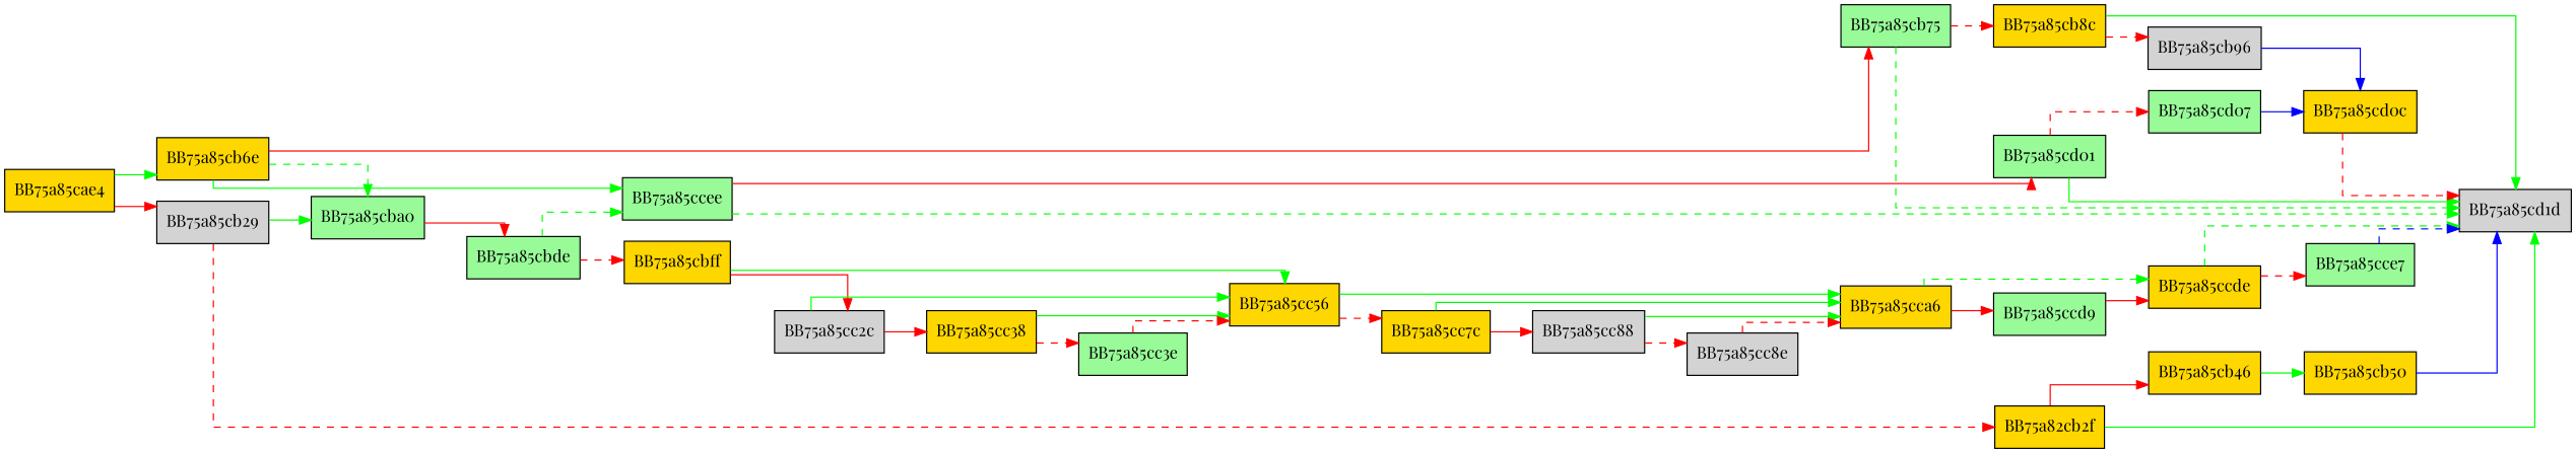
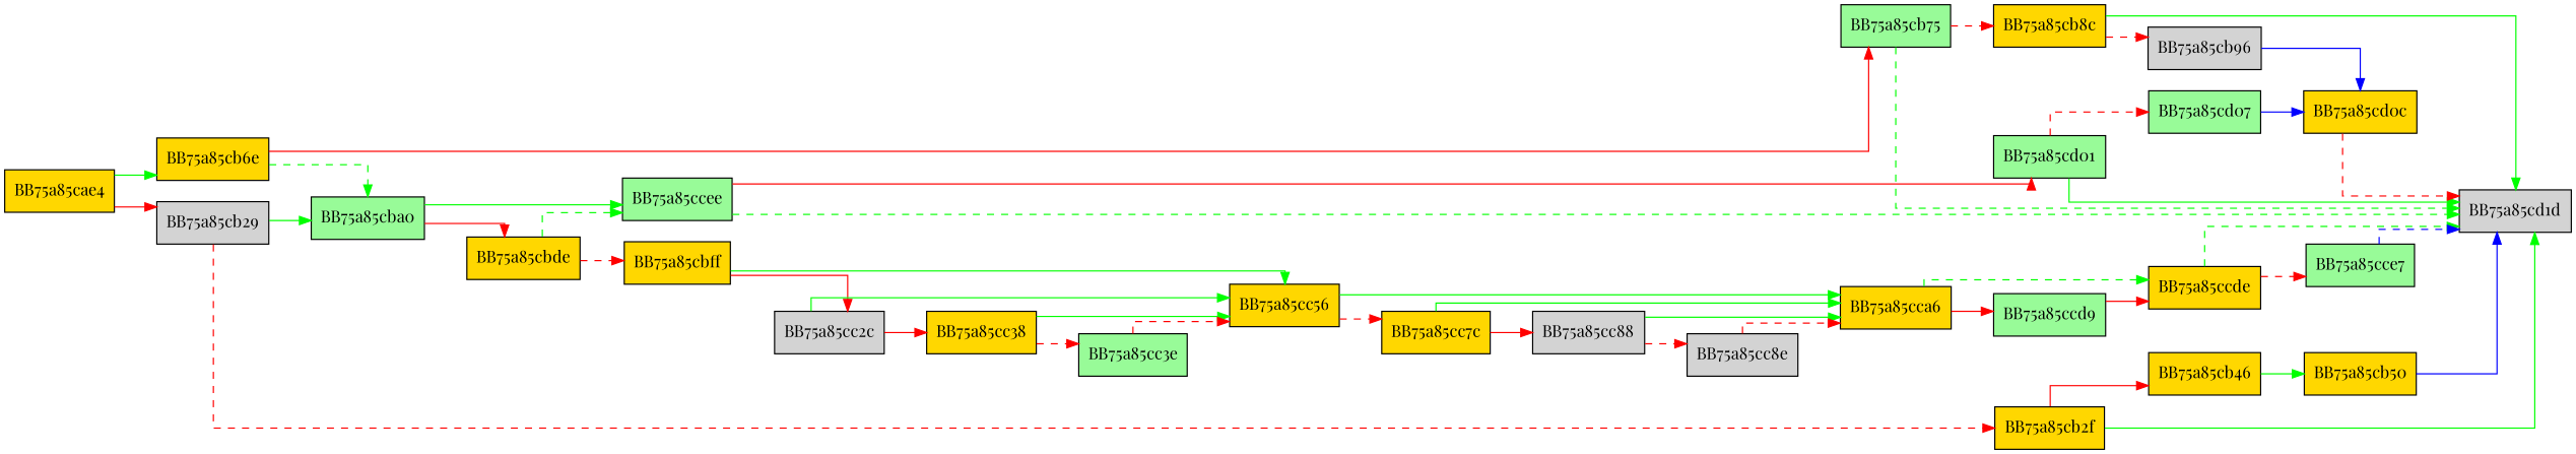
  digraph {
    fontname="Playfair Display"
    rankdir=LR
    splines=ortho
    node [fillcolor=gold fontname="Playfair Display" shape=box style=filled]
    edge [color=red fontname="Playfair Display" style=solid]
    BB75a85cae4
    BB75a85cb6e
    BB75a85cb29 [fillcolor=lightgrey]
    BB75a85cba0 [fillcolor=palegreen]
    BB75a85cb75 [fillcolor=palegreen]
-   BB75a85cb2f [label=BB75a82cb2f]
+   BB75a85cb2f
    BB75a85ccee [fillcolor=palegreen]
-   BB75a85cbde [fillcolor=palegreen]
+   BB75a85cbde
    BB75a85cd1d [fillcolor=lightgrey]
    BB75a85cb8c
    BB75a85cb46
    BB75a85cd01 [fillcolor=palegreen]
    BB75a85cbff
    BB75a85cb50
    BB75a85cb96 [fillcolor=lightgrey]
    BB75a85cd0c
    BB75a85cd07 [fillcolor=palegreen]
    BB75a85cc56
    BB75a85cc2c [fillcolor=lightgrey]
    BB75a85cca6
    BB75a85cc7c
    BB75a85cc38
    BB75a85ccde
    BB75a85ccd9 [fillcolor=palegreen]
    BB75a85cc88 [fillcolor=lightgrey]
    BB75a85cc3e [fillcolor=palegreen]
    BB75a85cce7 [fillcolor=palegreen]
    BB75a85cc8e [fillcolor=lightgrey]
    BB75a85cae4 -> BB75a85cb6e [color=green]
    BB75a85cae4 -> BB75a85cb29
    BB75a85cb6e -> BB75a85cba0 [color=green style=dashed]
    BB75a85cb6e -> BB75a85cb75
    BB75a85cb29 -> BB75a85cba0 [color=green]
    BB75a85cb29 -> BB75a85cb2f [style=dashed]
-   BB75a85cb6e -> BB75a85ccee [color=green]
+   BB75a85cba0 -> BB75a85ccee [color=green]
    BB75a85cba0 -> BB75a85cbde
    BB75a85cb75 -> BB75a85cd1d [color=green style=dashed]
    BB75a85cb75 -> BB75a85cb8c [style=dashed]
    BB75a85cb2f -> BB75a85cd1d [color=green]
    BB75a85cb2f -> BB75a85cb46
    BB75a85ccee -> BB75a85cd1d [color=green style=dashed]
    BB75a85ccee -> BB75a85cd01
    BB75a85cbde -> BB75a85ccee [color=green style=dashed]
    BB75a85cbde -> BB75a85cbff [style=dashed]
    BB75a85cb8c -> BB75a85cd1d [color=green]
    BB75a85cb8c -> BB75a85cb96 [style=dashed]
    BB75a85cb46 -> BB75a85cb50 [color=green]
    BB75a85cd01 -> BB75a85cd1d [color=green]
    BB75a85cd01 -> BB75a85cd07 [style=dashed]
    BB75a85cbff -> BB75a85cc56 [color=green]
    BB75a85cbff -> BB75a85cc2c
    BB75a85cb50 -> BB75a85cd1d [color=blue]
    BB75a85cb96 -> BB75a85cd0c [color=blue]
    BB75a85cd0c -> BB75a85cd1d [style=dashed]
    BB75a85cd07 -> BB75a85cd0c [color=blue]
    BB75a85cc56 -> BB75a85cca6 [color=green]
    BB75a85cc56 -> BB75a85cc7c [style=dashed]
    BB75a85cc2c -> BB75a85cc56 [color=green]
    BB75a85cc2c -> BB75a85cc38
    BB75a85cca6 -> BB75a85ccde [color=green style=dashed]
    BB75a85cca6 -> BB75a85ccd9
    BB75a85cc7c -> BB75a85cca6 [color=green]
    BB75a85cc7c -> BB75a85cc88
    BB75a85cc38 -> BB75a85cc56 [color=green]
    BB75a85cc38 -> BB75a85cc3e [style=dashed]
    BB75a85ccde -> BB75a85cd1d [color=green style=dashed]
    BB75a85ccde -> BB75a85cce7 [style=dashed]
    BB75a85ccd9 -> BB75a85ccde
    BB75a85cc88 -> BB75a85cca6 [color=green]
    BB75a85cc88 -> BB75a85cc8e [style=dashed]
    BB75a85cc3e -> BB75a85cc56 [style=dashed]
    BB75a85cce7 -> BB75a85cd1d [color=blue style=dashed]
    BB75a85cc8e -> BB75a85cca6 [style=dashed]
  }
